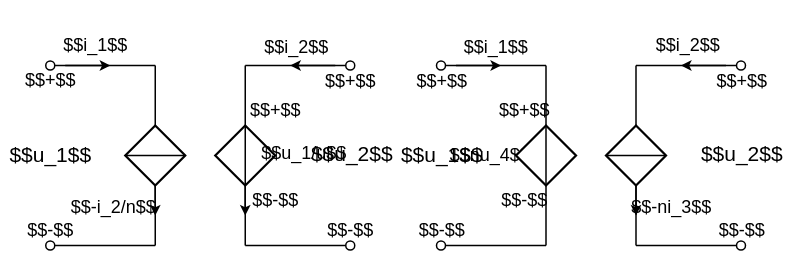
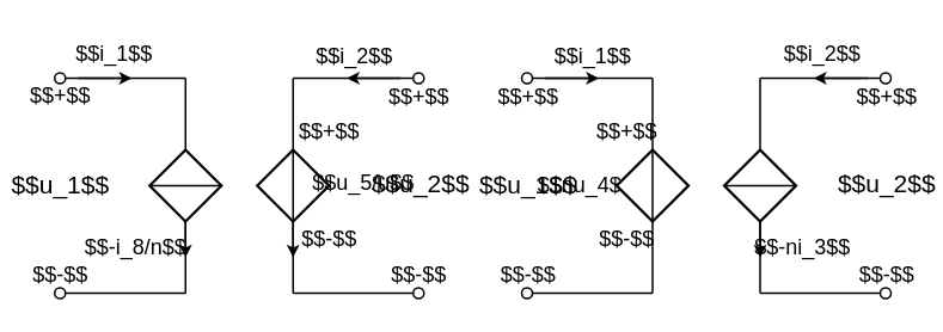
  <mxCell id="0" />
  <mxCell id="1" parent="0" />
  <mxCell id="2" value="" style="endArrow=none;html=1;rounded=0;startArrow=oval;startFill=0;" parent="1" edge="1"><mxGeometry width="50" height="50" relative="1" as="geometry"><mxPoint x="33" y="43" as="sourcePoint" /><mxPoint x="103" y="43" as="targetPoint" /></mxGeometry></mxCell>
  <mxCell id="3" value="" style="endArrow=classic;html=1;rounded=0;startSize=4;endSize=4;" parent="1" edge="1"><mxGeometry width="50" height="50" relative="1" as="geometry"><mxPoint x="43" y="43" as="sourcePoint" /><mxPoint x="73" y="43" as="targetPoint" /></mxGeometry></mxCell>
  <mxCell id="4" value="" style="pointerEvents=1;verticalLabelPosition=bottom;shadow=0;dashed=0;align=center;html=1;verticalAlign=top;shape=mxgraph.electrical.signal_sources.source;aspect=fixed;points=[[0.5,0,0],[1,0.5,0],[0.5,1,0],[0,0.5,0]];elSignalType=none;elSourceType=dependent;strokeWidth=1.5;" parent="1" vertex="1"><mxGeometry x="143" y="83" width="40" height="40" as="geometry" /></mxCell>
  <mxCell id="5" value="" style="endArrow=none;html=1;rounded=0;entryX=0.5;entryY=0;entryDx=0;entryDy=0;entryPerimeter=0;exitX=0.5;exitY=1;exitDx=0;exitDy=0;exitPerimeter=0;" parent="1" source="4" target="4" edge="1"><mxGeometry width="50" height="50" relative="1" as="geometry"><mxPoint x="63" y="103" as="sourcePoint" /><mxPoint x="113" y="53" as="targetPoint" /></mxGeometry></mxCell>
  <mxCell id="6" value="" style="endArrow=none;html=1;rounded=0;" parent="1" edge="1"><mxGeometry width="50" height="50" relative="1" as="geometry"><mxPoint x="163" y="83" as="sourcePoint" /><mxPoint x="163" y="43" as="targetPoint" /></mxGeometry></mxCell>
  <mxCell id="7" value="" style="endArrow=oval;html=1;rounded=0;endFill=0;" parent="1" edge="1"><mxGeometry width="50" height="50" relative="1" as="geometry"><mxPoint x="163" y="43" as="sourcePoint" /><mxPoint x="233" y="43" as="targetPoint" /></mxGeometry></mxCell>
  <mxCell id="8" value="" style="endArrow=classic;html=1;rounded=0;startSize=4;endSize=4;" parent="1" edge="1"><mxGeometry width="50" height="50" relative="1" as="geometry"><mxPoint x="223" y="43" as="sourcePoint" /><mxPoint x="193" y="43" as="targetPoint" /></mxGeometry></mxCell>
  <mxCell id="9" value="" style="endArrow=oval;html=1;rounded=0;endFill=0;" parent="1" edge="1"><mxGeometry width="50" height="50" relative="1" as="geometry"><mxPoint x="163" y="163" as="sourcePoint" /><mxPoint x="233" y="163" as="targetPoint" /></mxGeometry></mxCell>
  <mxCell id="10" value="" style="endArrow=classic;html=1;rounded=0;strokeWidth=1;exitX=0.5;exitY=1;exitDx=0;exitDy=0;exitPerimeter=0;sourcePerimeterSpacing=0;targetPerimeterSpacing=0;jumpStyle=none;endSize=4;startSize=4;" parent="1" source="4" edge="1"><mxGeometry width="50" height="50" relative="1" as="geometry"><mxPoint x="163" y="173" as="sourcePoint" /><mxPoint x="163" y="143" as="targetPoint" /><Array as="points"><mxPoint x="163" y="143" /></Array></mxGeometry></mxCell>
  <mxCell id="11" value="" style="endArrow=none;html=1;rounded=0;" parent="1" edge="1"><mxGeometry width="50" height="50" relative="1" as="geometry"><mxPoint x="163" y="163" as="sourcePoint" /><mxPoint x="163" y="123" as="targetPoint" /></mxGeometry></mxCell>
  <mxCell id="12" value="$$i_1$$" style="text;html=1;resizable=0;autosize=1;align=center;verticalAlign=middle;points=[];fillColor=none;strokeColor=none;rounded=0;" parent="1" vertex="1"><mxGeometry x="33" y="20" width="60" height="20" as="geometry" /></mxCell>
  <mxCell id="13" value="$$i_2$$" style="text;html=1;resizable=1;autosize=1;align=center;verticalAlign=middle;points=[];fillColor=none;strokeColor=none;rounded=0;movable=1;rotatable=1;deletable=1;editable=1;connectable=1;" parent="1" vertex="1"><mxGeometry x="187" y="21" width="20" height="20" as="geometry" /></mxCell>
  <mxCell id="14" value="$$-$$" style="text;html=1;resizable=1;autosize=1;align=center;verticalAlign=middle;points=[];fillColor=none;strokeColor=none;rounded=0;movable=1;rotatable=1;deletable=1;editable=1;connectable=1;" parent="1" vertex="1"><mxGeometry x="22.5" y="143" width="20" height="20" as="geometry" /></mxCell>
  <mxCell id="15" value="" style="endArrow=none;html=1;rounded=0;startArrow=oval;startFill=0;" parent="1" edge="1"><mxGeometry width="50" height="50" relative="1" as="geometry"><mxPoint x="33" y="163" as="sourcePoint" /><mxPoint x="103" y="163" as="targetPoint" /></mxGeometry></mxCell>
  <mxCell id="16" value="$$+$$" style="text;html=1;resizable=1;autosize=1;align=center;verticalAlign=middle;points=[];fillColor=none;strokeColor=none;rounded=0;movable=1;rotatable=1;deletable=1;editable=1;connectable=1;" parent="1" vertex="1"><mxGeometry x="22.5" y="43" width="20" height="20" as="geometry" /></mxCell>
  <mxCell id="17" value="$$u_1$$" style="text;html=1;resizable=1;autosize=1;align=center;verticalAlign=middle;points=[];fillColor=none;strokeColor=none;rounded=0;fontSize=14;movable=1;rotatable=1;deletable=1;editable=1;connectable=1;" parent="1" vertex="1"><mxGeometry x="20" y="93" width="25" height="20" as="geometry" /></mxCell>
  <mxCell id="18" value="$$u_2$$" style="text;html=1;resizable=1;autosize=1;align=center;verticalAlign=middle;points=[];fillColor=none;strokeColor=none;rounded=0;fontSize=14;movable=1;rotatable=1;deletable=1;editable=1;connectable=1;" parent="1" vertex="1"><mxGeometry x="221" y="92" width="26" height="20" as="geometry" /></mxCell>
  <mxCell id="19" value="$$+$$" style="text;html=1;resizable=1;autosize=1;align=center;verticalAlign=middle;points=[];fillColor=none;strokeColor=none;rounded=0;movable=1;rotatable=1;deletable=1;editable=1;connectable=1;" parent="1" vertex="1"><mxGeometry x="223" y="44" width="20" height="20" as="geometry" /></mxCell>
  <mxCell id="20" value="$$-$$" style="text;html=1;resizable=1;autosize=1;align=center;verticalAlign=middle;points=[];fillColor=none;strokeColor=none;rounded=0;movable=1;rotatable=1;deletable=1;editable=1;connectable=1;" parent="1" vertex="1"><mxGeometry x="223" y="143" width="20" height="20" as="geometry" /></mxCell>
- <mxCell id="21" value="$$u_1/u$$" style="text;html=1;resizable=1;autosize=1;align=center;verticalAlign=middle;points=[];fillColor=none;strokeColor=none;rounded=0;fontSize=12;movable=1;rotatable=1;deletable=1;editable=1;connectable=1;" parent="1" vertex="1"><mxGeometry x="183" y="92" width="37" height="20" as="geometry" /></mxCell>
+ <mxCell id="21" value="$$u_5/u$$" style="text;html=1;resizable=1;autosize=1;align=center;verticalAlign=middle;points=[];fillColor=none;strokeColor=none;rounded=0;fontSize=12;movable=1;rotatable=1;deletable=1;editable=1;connectable=1;" parent="1" vertex="1"><mxGeometry x="183" y="92" width="37" height="20" as="geometry" /></mxCell>
  <mxCell id="22" value="$$+$$" style="text;html=1;resizable=0;autosize=1;align=center;verticalAlign=middle;points=[];fillColor=none;strokeColor=none;rounded=0;" parent="1" vertex="1"><mxGeometry x="158" y="63" width="50" height="20" as="geometry" /></mxCell>
  <mxCell id="23" value="$$-$$" style="text;html=1;resizable=1;autosize=1;align=center;verticalAlign=middle;points=[];fillColor=none;strokeColor=none;rounded=0;movable=1;rotatable=1;deletable=1;editable=1;connectable=1;" parent="1" vertex="1"><mxGeometry x="173" y="123" width="20" height="20" as="geometry" /></mxCell>
  <mxCell id="24" value="" style="pointerEvents=1;verticalLabelPosition=bottom;shadow=0;dashed=0;align=center;html=1;verticalAlign=top;shape=mxgraph.electrical.signal_sources.source;aspect=fixed;points=[[0.5,0,0],[1,0.5,0],[0.5,1,0],[0,0.5,0]];elSignalType=none;elSourceType=dependent;strokeWidth=1.5;" vertex="1" parent="1"><mxGeometry x="83" y="83" width="40" height="40" as="geometry" /></mxCell>
  <mxCell id="25" value="" style="endArrow=none;html=1;rounded=0;fontSize=12;startSize=4;endSize=1;strokeWidth=1;jumpStyle=none;jumpSize=6;entryX=1;entryY=0.5;entryDx=0;entryDy=0;entryPerimeter=0;exitX=0;exitY=0.5;exitDx=0;exitDy=0;exitPerimeter=0;" edge="1" parent="1" source="24" target="24"><mxGeometry width="50" height="50" relative="1" as="geometry"><mxPoint x="73" y="123" as="sourcePoint" /><mxPoint x="133" y="53" as="targetPoint" /></mxGeometry></mxCell>
  <mxCell id="26" value="" style="endArrow=none;html=1;rounded=0;fontSize=12;startSize=4;endSize=1;strokeWidth=1;jumpStyle=none;jumpSize=6;exitX=0.5;exitY=0;exitDx=0;exitDy=0;exitPerimeter=0;" edge="1" parent="1" source="24"><mxGeometry width="50" height="50" relative="1" as="geometry"><mxPoint x="53" y="93" as="sourcePoint" /><mxPoint x="103" y="43" as="targetPoint" /></mxGeometry></mxCell>
  <mxCell id="27" value="" style="endArrow=none;html=1;rounded=0;fontSize=12;startSize=4;endSize=1;strokeWidth=1;jumpStyle=none;jumpSize=6;entryX=0.5;entryY=1;entryDx=0;entryDy=0;entryPerimeter=0;" edge="1" parent="1" target="24"><mxGeometry width="50" height="50" relative="1" as="geometry"><mxPoint x="103" y="163" as="sourcePoint" /><mxPoint x="143" y="143" as="targetPoint" /></mxGeometry></mxCell>
  <mxCell id="28" value="" style="endArrow=classic;html=1;rounded=0;fontSize=12;startSize=4;endSize=4;strokeWidth=1;jumpStyle=none;jumpSize=6;" edge="1" parent="1"><mxGeometry width="50" height="50" relative="1" as="geometry"><mxPoint x="103" y="123" as="sourcePoint" /><mxPoint x="103" y="143" as="targetPoint" /></mxGeometry></mxCell>
- <mxCell id="29" value="$$-i_2/n$$" style="text;html=1;resizable=1;autosize=1;align=center;verticalAlign=middle;points=[];fillColor=none;strokeColor=none;rounded=0;comic=0;sketch=0;fontSize=12;movable=1;rotatable=1;deletable=1;editable=1;connectable=1;" vertex="1" parent="1"><mxGeometry x="50" y="128" width="50" height="20" as="geometry" /></mxCell>
+ <mxCell id="29" value="$$-i_8/n$$" style="text;html=1;resizable=1;autosize=1;align=center;verticalAlign=middle;points=[];fillColor=none;strokeColor=none;rounded=0;comic=0;sketch=0;fontSize=12;movable=1;rotatable=1;deletable=1;editable=1;connectable=1;" vertex="1" parent="1"><mxGeometry x="50" y="128" width="50" height="20" as="geometry" /></mxCell>
  <mxCell id="30" value="" style="endArrow=none;html=1;rounded=0;startArrow=oval;startFill=0;" edge="1" parent="1"><mxGeometry width="50" height="50" relative="1" as="geometry"><mxPoint x="293.5" y="43" as="sourcePoint" /><mxPoint x="363.5" y="43" as="targetPoint" /></mxGeometry></mxCell>
  <mxCell id="31" value="" style="endArrow=classic;html=1;rounded=0;startSize=4;endSize=4;" edge="1" parent="1"><mxGeometry width="50" height="50" relative="1" as="geometry"><mxPoint x="303.5" y="43" as="sourcePoint" /><mxPoint x="333.5" y="43" as="targetPoint" /></mxGeometry></mxCell>
  <mxCell id="32" value="" style="pointerEvents=1;verticalLabelPosition=bottom;shadow=0;dashed=0;align=center;html=1;verticalAlign=top;shape=mxgraph.electrical.signal_sources.source;aspect=fixed;points=[[0.5,0,0],[1,0.5,0],[0.5,1,0],[0,0.5,0]];elSignalType=none;elSourceType=dependent;strokeWidth=1.5;" vertex="1" parent="1"><mxGeometry x="403.5" y="83" width="40" height="40" as="geometry" /></mxCell>
  <mxCell id="33" value="" style="endArrow=none;html=1;rounded=0;entryX=1;entryY=0.5;entryDx=0;entryDy=0;entryPerimeter=0;exitX=0;exitY=0.5;exitDx=0;exitDy=0;exitPerimeter=0;" edge="1" source="32" target="32" parent="1"><mxGeometry width="50" height="50" relative="1" as="geometry"><mxPoint x="323.5" y="103" as="sourcePoint" /><mxPoint x="373.5" y="53" as="targetPoint" /></mxGeometry></mxCell>
  <mxCell id="34" value="" style="endArrow=none;html=1;rounded=0;" edge="1" parent="1"><mxGeometry width="50" height="50" relative="1" as="geometry"><mxPoint x="423.5" y="83" as="sourcePoint" /><mxPoint x="423.5" y="43" as="targetPoint" /></mxGeometry></mxCell>
  <mxCell id="35" value="" style="endArrow=oval;html=1;rounded=0;endFill=0;" edge="1" parent="1"><mxGeometry width="50" height="50" relative="1" as="geometry"><mxPoint x="423.5" y="43" as="sourcePoint" /><mxPoint x="493.5" y="43" as="targetPoint" /></mxGeometry></mxCell>
  <mxCell id="36" value="" style="endArrow=classic;html=1;rounded=0;startSize=4;endSize=4;" edge="1" parent="1"><mxGeometry width="50" height="50" relative="1" as="geometry"><mxPoint x="483.5" y="43" as="sourcePoint" /><mxPoint x="453.5" y="43" as="targetPoint" /></mxGeometry></mxCell>
  <mxCell id="37" value="" style="endArrow=oval;html=1;rounded=0;endFill=0;" edge="1" parent="1"><mxGeometry width="50" height="50" relative="1" as="geometry"><mxPoint x="423.5" y="163" as="sourcePoint" /><mxPoint x="493.5" y="163" as="targetPoint" /></mxGeometry></mxCell>
  <mxCell id="38" value="" style="endArrow=classic;html=1;rounded=0;strokeWidth=1;exitX=0.5;exitY=1;exitDx=0;exitDy=0;exitPerimeter=0;sourcePerimeterSpacing=0;targetPerimeterSpacing=0;jumpStyle=none;endSize=4;startSize=4;" edge="1" source="32" parent="1"><mxGeometry width="50" height="50" relative="1" as="geometry"><mxPoint x="423.5" y="173" as="sourcePoint" /><mxPoint x="423.5" y="143" as="targetPoint" /><Array as="points"><mxPoint x="423.5" y="143" /></Array></mxGeometry></mxCell>
  <mxCell id="39" value="" style="endArrow=none;html=1;rounded=0;" edge="1" parent="1"><mxGeometry width="50" height="50" relative="1" as="geometry"><mxPoint x="423.5" y="163" as="sourcePoint" /><mxPoint x="423.5" y="123" as="targetPoint" /></mxGeometry></mxCell>
  <mxCell id="40" value="$$i_1$$" style="text;html=1;resizable=1;autosize=1;align=center;verticalAlign=middle;points=[];fillColor=none;strokeColor=none;rounded=0;movable=1;rotatable=1;deletable=1;editable=1;connectable=1;" vertex="1" parent="1"><mxGeometry x="322.5" y="21" width="15" height="20" as="geometry" /></mxCell>
  <mxCell id="41" value="$$i_2$$" style="text;html=1;resizable=1;autosize=1;align=center;verticalAlign=middle;points=[];fillColor=none;strokeColor=none;rounded=0;movable=1;rotatable=1;deletable=1;editable=1;connectable=1;" vertex="1" parent="1"><mxGeometry x="450" y="20" width="16.5" height="20" as="geometry" /></mxCell>
  <mxCell id="42" value="$$-$$" style="text;html=1;resizable=1;autosize=1;align=center;verticalAlign=middle;points=[];fillColor=none;strokeColor=none;rounded=0;movable=1;rotatable=1;deletable=1;editable=1;connectable=1;" vertex="1" parent="1"><mxGeometry x="283.5" y="143" width="20" height="20" as="geometry" /></mxCell>
  <mxCell id="43" value="" style="endArrow=none;html=1;rounded=0;startArrow=oval;startFill=0;" edge="1" parent="1"><mxGeometry width="50" height="50" relative="1" as="geometry"><mxPoint x="293.5" y="163" as="sourcePoint" /><mxPoint x="363.5" y="163" as="targetPoint" /></mxGeometry></mxCell>
  <mxCell id="44" value="$$+$$" style="text;html=1;resizable=1;autosize=1;align=center;verticalAlign=middle;points=[];fillColor=none;strokeColor=none;rounded=0;movable=1;rotatable=1;deletable=1;editable=1;connectable=1;" vertex="1" parent="1"><mxGeometry x="283.5" y="44" width="20" height="20" as="geometry" /></mxCell>
  <mxCell id="45" value="$$u_1$$" style="text;html=1;resizable=1;autosize=1;align=center;verticalAlign=middle;points=[];fillColor=none;strokeColor=none;rounded=0;fontSize=14;movable=1;rotatable=1;deletable=1;editable=1;connectable=1;" vertex="1" parent="1"><mxGeometry x="281" y="93" width="25" height="20" as="geometry" /></mxCell>
  <mxCell id="46" value="$$u_2$$" style="text;html=1;resizable=1;autosize=1;align=center;verticalAlign=middle;points=[];fillColor=none;strokeColor=none;rounded=0;fontSize=14;movable=1;rotatable=1;deletable=1;editable=1;connectable=1;" vertex="1" parent="1"><mxGeometry x="483.5" y="92" width="20" height="20" as="geometry" /></mxCell>
  <mxCell id="47" value="$$+$$" style="text;html=1;resizable=1;autosize=1;align=center;verticalAlign=middle;points=[];fillColor=none;strokeColor=none;rounded=0;movable=1;rotatable=1;deletable=1;editable=1;connectable=0;" vertex="1" parent="1"><mxGeometry x="483.5" y="44" width="20" height="20" as="geometry" /></mxCell>
  <mxCell id="48" value="$$-$$" style="text;html=1;resizable=1;autosize=1;align=center;verticalAlign=middle;points=[];fillColor=none;strokeColor=none;rounded=0;movable=1;rotatable=1;deletable=1;editable=1;connectable=0;" vertex="1" parent="1"><mxGeometry x="483.5" y="143" width="20" height="20" as="geometry" /></mxCell>
  <mxCell id="49" value="$$nu_4$$" style="text;html=1;resizable=1;autosize=1;align=center;verticalAlign=middle;points=[];fillColor=none;strokeColor=none;rounded=0;fontSize=12;movable=1;rotatable=1;deletable=1;editable=1;connectable=1;" vertex="1" parent="1"><mxGeometry x="314" y="93" width="24.5" height="20" as="geometry" /></mxCell>
  <mxCell id="50" value="$$+$$" style="text;html=1;resizable=0;autosize=1;align=center;verticalAlign=middle;points=[];fillColor=none;strokeColor=none;rounded=0;" vertex="1" parent="1"><mxGeometry x="323.5" y="63" width="50" height="20" as="geometry" /></mxCell>
  <mxCell id="51" value="$$-$$" style="text;html=1;resizable=1;autosize=1;align=center;verticalAlign=middle;points=[];fillColor=none;strokeColor=none;rounded=0;movable=1;rotatable=1;deletable=1;editable=1;connectable=1;" vertex="1" parent="1"><mxGeometry x="338.5" y="123" width="20" height="20" as="geometry" /></mxCell>
  <mxCell id="52" value="" style="pointerEvents=1;verticalLabelPosition=bottom;shadow=0;dashed=0;align=center;html=1;verticalAlign=top;shape=mxgraph.electrical.signal_sources.source;aspect=fixed;points=[[0.5,0,0],[1,0.5,0],[0.5,1,0],[0,0.5,0]];elSignalType=none;elSourceType=dependent;strokeWidth=1.5;" vertex="1" parent="1"><mxGeometry x="343.5" y="83" width="40" height="40" as="geometry" /></mxCell>
  <mxCell id="53" value="" style="endArrow=none;html=1;rounded=0;fontSize=12;startSize=4;endSize=1;strokeWidth=1;jumpStyle=none;jumpSize=6;entryX=0.5;entryY=0;entryDx=0;entryDy=0;entryPerimeter=0;exitX=0.5;exitY=1;exitDx=0;exitDy=0;exitPerimeter=0;" edge="1" source="52" target="52" parent="1"><mxGeometry width="50" height="50" relative="1" as="geometry"><mxPoint x="333.5" y="123" as="sourcePoint" /><mxPoint x="393.5" y="53" as="targetPoint" /></mxGeometry></mxCell>
  <mxCell id="54" value="" style="endArrow=none;html=1;rounded=0;fontSize=12;startSize=4;endSize=1;strokeWidth=1;jumpStyle=none;jumpSize=6;exitX=0.5;exitY=0;exitDx=0;exitDy=0;exitPerimeter=0;" edge="1" source="52" parent="1"><mxGeometry width="50" height="50" relative="1" as="geometry"><mxPoint x="313.5" y="93" as="sourcePoint" /><mxPoint x="363.5" y="43" as="targetPoint" /></mxGeometry></mxCell>
  <mxCell id="55" value="" style="endArrow=none;html=1;rounded=0;fontSize=12;startSize=4;endSize=1;strokeWidth=1;jumpStyle=none;jumpSize=6;entryX=0.5;entryY=1;entryDx=0;entryDy=0;entryPerimeter=0;" edge="1" target="52" parent="1"><mxGeometry width="50" height="50" relative="1" as="geometry"><mxPoint x="363.5" y="163" as="sourcePoint" /><mxPoint x="403.5" y="143" as="targetPoint" /></mxGeometry></mxCell>
  <mxCell id="56" value="$$-ni_3$$" style="text;html=1;resizable=1;autosize=1;align=center;verticalAlign=middle;points=[];fillColor=none;strokeColor=none;rounded=0;comic=0;sketch=0;fontSize=12;movable=1;rotatable=1;deletable=1;editable=1;connectable=1;" vertex="1" parent="1"><mxGeometry x="426.5" y="128" width="40" height="20" as="geometry" /></mxCell>
